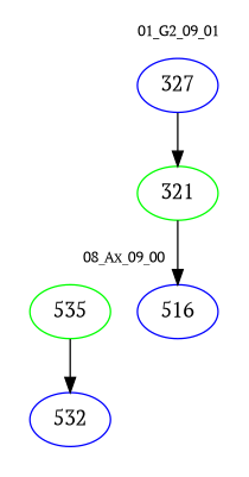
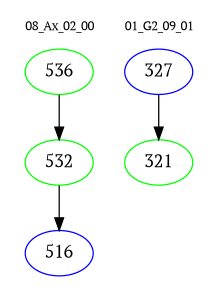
  digraph {
    fontname="PT Serif"
    node [color=blue fontname="PT Serif"]
    edge [color=black fontname="PT Serif"]
-   n1 [label=532]
+   n1 [color=green label=532]
    n2 [label=516]
-   n3 [color=green label=535]
+   n3 [color=green label=536]
    n4 [label=327]
    n5 [color=green label=321]
    subgraph cluster_1 {
      color=white
      fontsize=10
-     label="08_Ax_09_00"
+     label="08_Ax_02_00"
      n1
      n2
      n3
    }
    subgraph cluster_2 {
      color=white
      fontsize=10
      label="01_G2_09_01"
      n4
      n5
    }
-   n5 -> n2
+   n1 -> n2
    n3 -> n1
    n4 -> n5
  }
